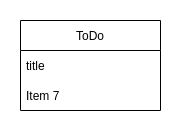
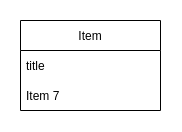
  <mxCell id="0" />
  <mxCell id="1" parent="0" />
- <mxCell id="2" value="ToDo" style="swimlane;fontStyle=0;childLayout=stackLayout;horizontal=1;startSize=30;horizontalStack=0;resizeParent=1;resizeParentMax=0;resizeLast=0;collapsible=1;marginBottom=0;" vertex="1" parent="1"><mxGeometry x="20" y="20" width="140" height="90" as="geometry" /></mxCell>
+ <mxCell id="2" value="Item" style="swimlane;fontStyle=0;childLayout=stackLayout;horizontal=1;startSize=30;horizontalStack=0;resizeParent=1;resizeParentMax=0;resizeLast=0;collapsible=1;marginBottom=0;" vertex="1" parent="1"><mxGeometry x="20" y="20" width="140" height="90" as="geometry" /></mxCell>
  <mxCell id="3" value="title  " style="text;strokeColor=none;fillColor=none;align=left;verticalAlign=middle;spacingLeft=4;spacingRight=4;overflow=hidden;points=[[0,0.5],[1,0.5]];portConstraint=eastwest;rotatable=0;" vertex="1" parent="2"><mxGeometry y="30" width="140" height="30" as="geometry" /></mxCell>
  <mxCell id="4" value="Item 7" style="text;strokeColor=none;fillColor=none;align=left;verticalAlign=middle;spacingLeft=4;spacingRight=4;overflow=hidden;points=[[0,0.5],[1,0.5]];portConstraint=eastwest;rotatable=0;" vertex="1" parent="2"><mxGeometry y="60" width="140" height="30" as="geometry" /></mxCell>
